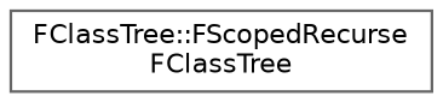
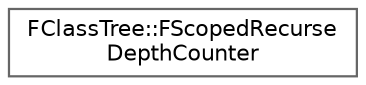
  digraph {
    rankdir=LR
-   n1 [color=grey40 fillcolor=white fontname=Helvetica fontsize=10 height=0.2 label="FClassTree::FScopedRecurse\lFClassTree" shape=box style=filled width=0.4]
+   n1 [color=grey40 fillcolor=white fontname=Helvetica fontsize=10 height=0.2 label="FClassTree::FScopedRecurse\lDepthCounter" shape=box style=filled width=0.4]
  }
